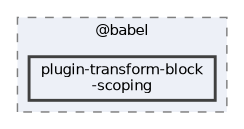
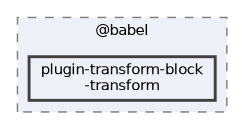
  digraph {
    compound=true
-   n1 [color=grey25 fillcolor="#edf0f7" fontname=Helvetica fontsize=10 height=0.2 label="plugin-transform-block\l-scoping" shape=box style="filled,bold" width=0.4]
+   n1 [color=grey25 fillcolor="#edf0f7" fontname=Helvetica fontsize=10 height=0.2 label="plugin-transform-block\l-transform" shape=box style="filled,bold" width=0.4]
    subgraph cluster_1 {
      bgcolor="#edf0f7"
      fontname=Helvetica
      fontsize=10
      label="@babel"
      pencolor=grey50
      style="filled,dashed"
      n1
    }
  }
